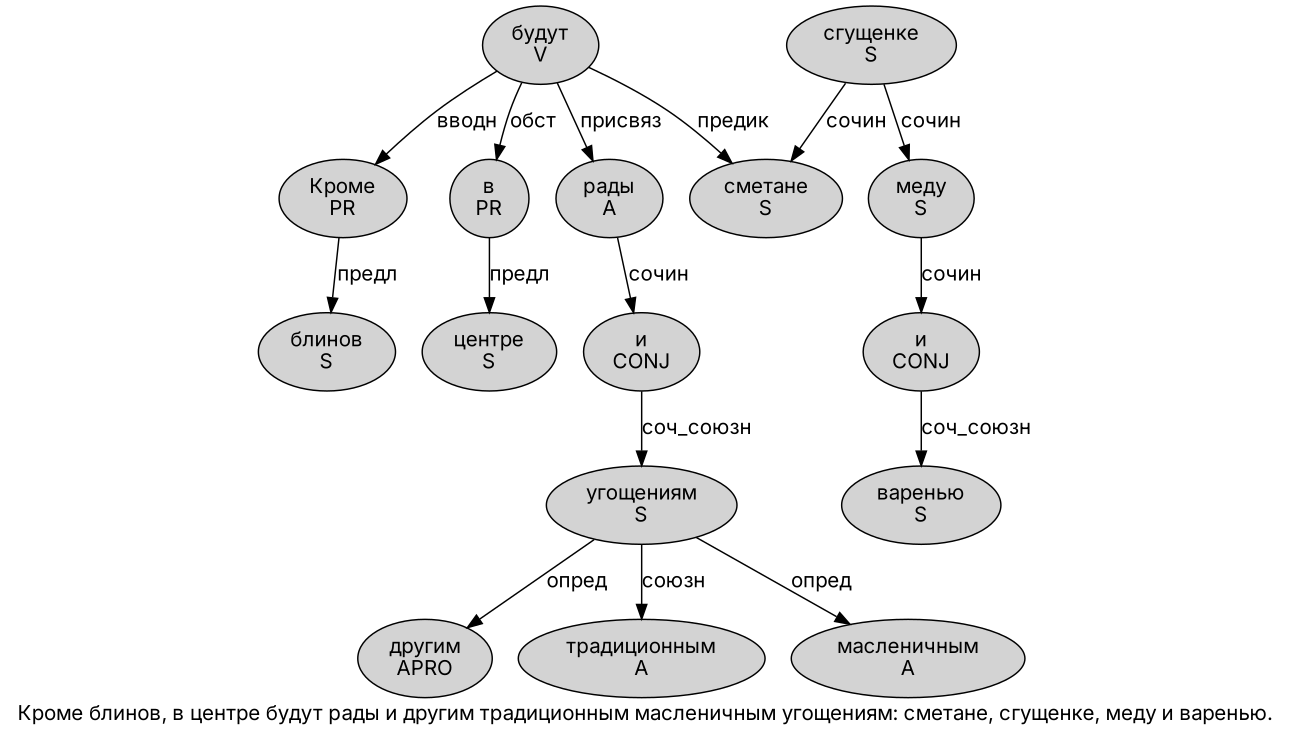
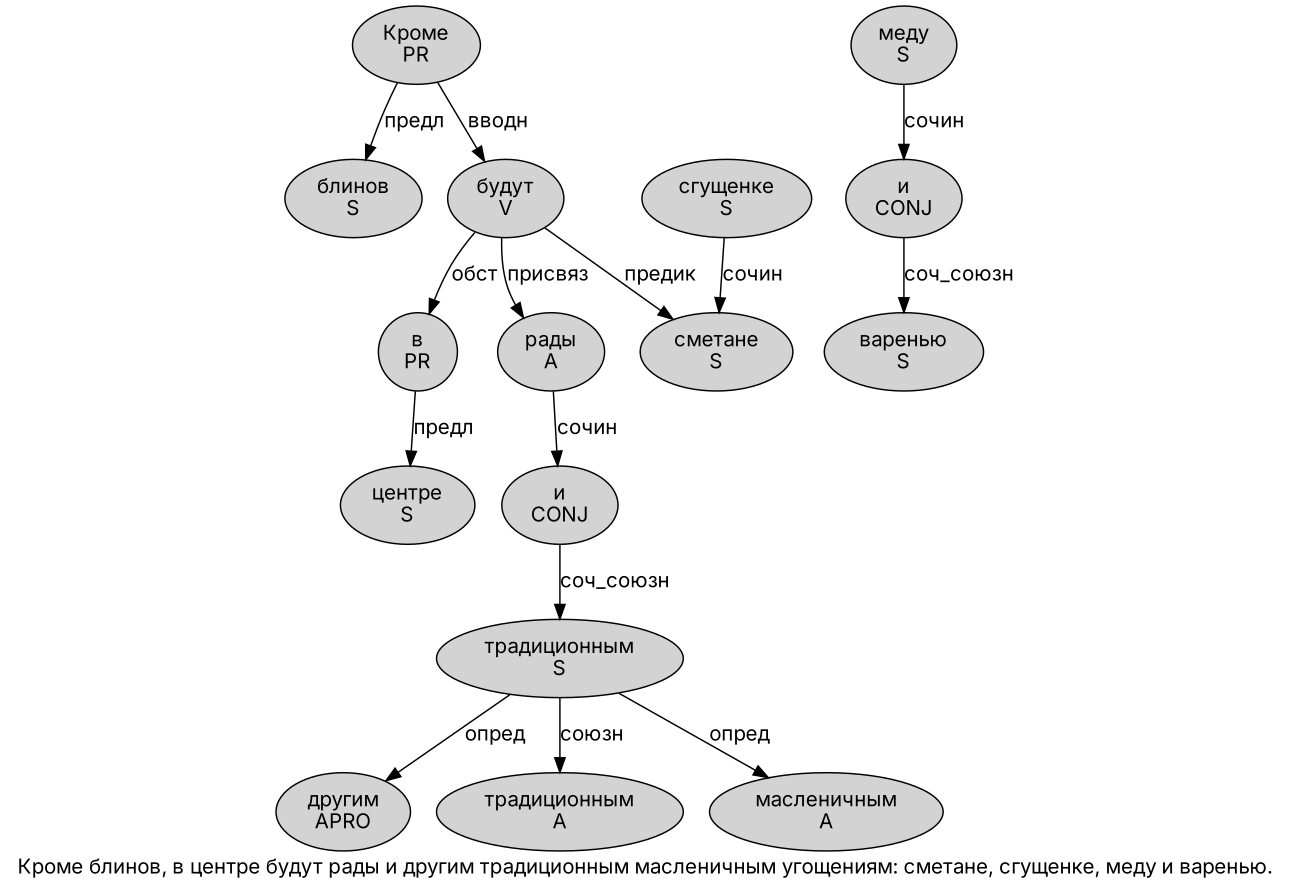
  digraph {
    fontname=Inter
    label="Кроме блинов, в центре будут рады и другим традиционным масленичным угощениям: сметане, сгущенке, меду и варенью."
    node [fillcolor=lightgray fontname=Inter penwidth=1 shape=ellipse style=filled]
    edge [fontname=Inter]
    n1 [label="Кроме\nPR"]
    n2 [label="блинов\nS"]
    n3 [label="в\nPR"]
    n4 [label="центре\nS"]
    n5 [label="будут\nV"]
    n6 [label="рады\nA"]
    n7 [label="сметане\nS"]
    n8 [label="и\nCONJ"]
-   n9 [label="угощениям\nS"]
+   n9 [label="традиционным\nS"]
    n10 [label="другим\nAPRO"]
    n11 [label="традиционным\nA"]
    n12 [label="масленичным\nA"]
    n13 [label="сгущенке\nS"]
    n14 [label="меду\nS"]
    n15 [label="и\nCONJ"]
    n16 [label="варенью\nS"]
    n1 -> n2 [label="предл"]
    n3 -> n4 [label="предл"]
-   n5 -> n1 [label="вводн"]
+   n1 -> n5 [label="вводн"]
    n5 -> n3 [label="обст"]
    n5 -> n6 [label="присвяз"]
    n5 -> n7 [label="предик"]
    n6 -> n8 [label="сочин"]
    n8 -> n9 [label="соч_союзн"]
    n9 -> n10 [label="опред"]
    n9 -> n11 [label="союзн"]
    n9 -> n12 [label="опред"]
    n13 -> n7 [label="сочин"]
-   n13 -> n14 [label="сочин"]
    n14 -> n15 [label="сочин"]
    n15 -> n16 [label="соч_союзн"]
  }
